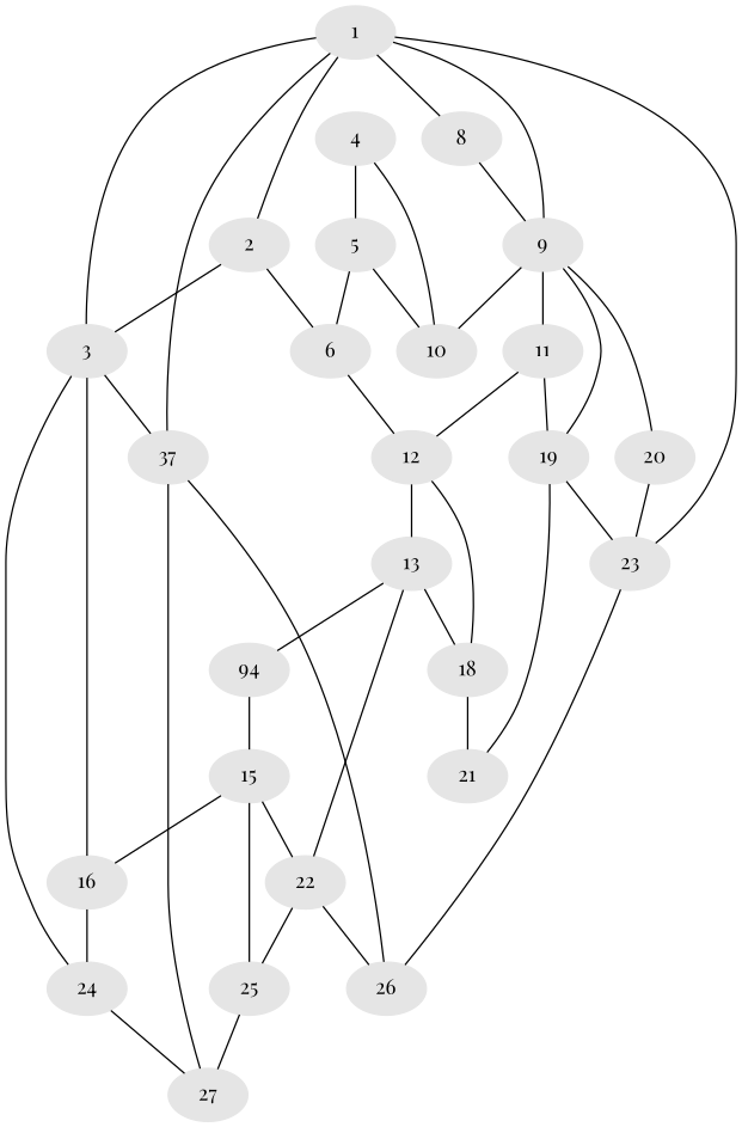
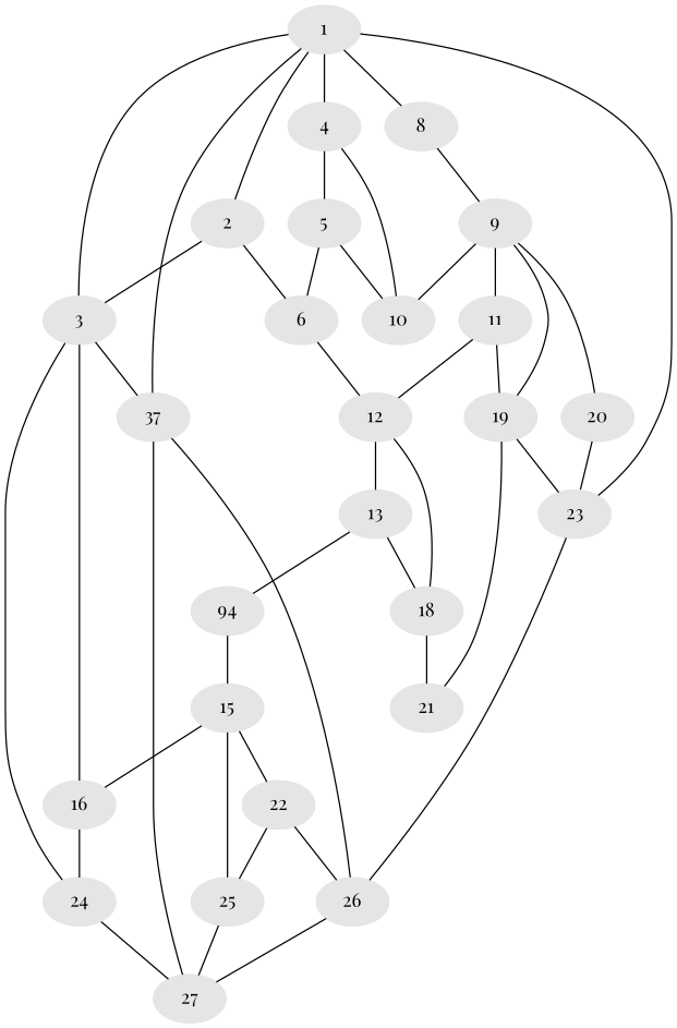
  graph {
    fontname="Playfair Display"
    node [color=gray90 fontname="Playfair Display" style=filled]
    edge [fontname="Playfair Display" weight=1.0]
    1
    2
    3
    4
    8
    n6 [label=37]
    23
    6
    16
    24
    5
    10
    9
    26
    27
    12
    18
    13
    20
    11
    19
    21
    n23 [label=94]
    22
    15
    25
    1 -- 2 [weight=2.0]
    1 -- 3
-   1 -- 9 [weight=2.0]
+   1 -- 4 [weight=2.0]
    1 -- 8
    1 -- n6 [weight=2.0]
    1 -- 23
    2 -- 3 [weight=2.0]
    2 -- 6 [weight=2.0]
    3 -- n6
    3 -- 16
    3 -- 24
    4 -- 5
    4 -- 10 [weight=3.0]
    8 -- 9
    n6 -- 26
    n6 -- 27
    23 -- 26 [weight=2.0]
    6 -- 12 [weight=2.0]
    16 -- 24
    24 -- 27 [weight=2.0]
    5 -- 6 [weight=2.0]
    5 -- 10
    9 -- 10 [weight=2.0]
    9 -- 20
    9 -- 11
    9 -- 19
+   26 -- 27
    12 -- 18
    12 -- 13
    18 -- 21 [weight=2.0]
    13 -- 18 [weight=2.0]
    13 -- n23
-   13 -- 22
    20 -- 23
    11 -- 12
    11 -- 19
    19 -- 23 [weight=2.0]
    19 -- 21
    n23 -- 15 [weight=2.0]
    22 -- 26
    22 -- 25
    15 -- 16 [weight=2.0]
    15 -- 22
    15 -- 25
    25 -- 27 [weight=2.0]
  }
